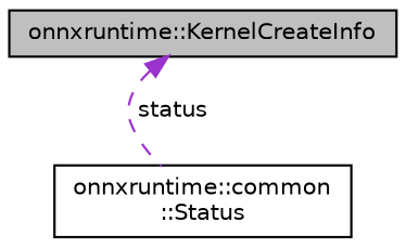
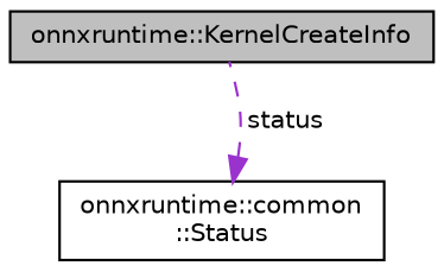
  digraph {
    node [color=black fontname=Helvetica fontsize=10 shape=record style=filled]
    n1 [fillcolor=grey75 fontcolor=black height=0.2 label="onnxruntime::KernelCreateInfo" width=0.4]
    n2 [fillcolor=white height=0.2 label="onnxruntime::common\l::Status" width=0.4]
-   n1 -> n2 [color=darkorchid3 dir=back fontname=Helvetica fontsize=10 label=" status" labelfontname=Helvetica labelfontsize=10 style=dashed]
+   n2 -> n1 [color=darkorchid3 dir=back fontname=Helvetica fontsize=10 label=" status" labelfontname=Helvetica labelfontsize=10 style=dashed]
  }
